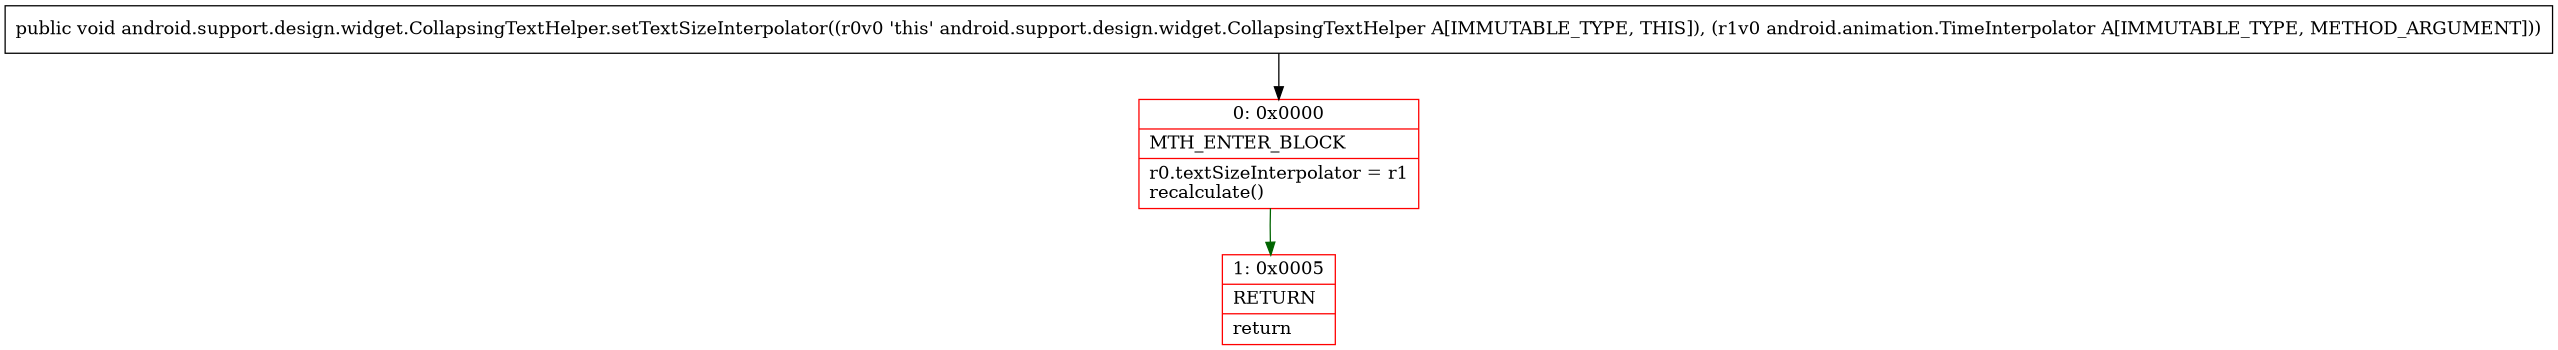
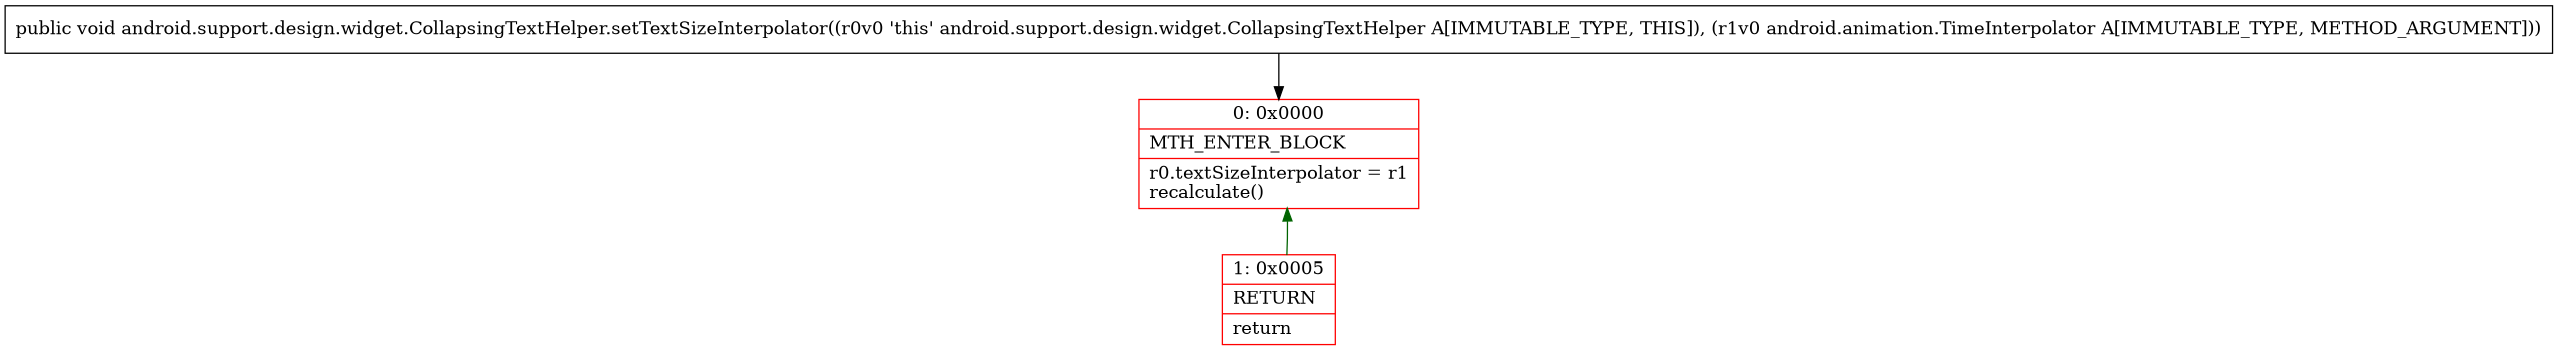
  digraph {
    node [shape=record color=red]
    n1 [label="{0\:\ 0x0000|MTH_ENTER_BLOCK\l|r0.textSizeInterpolator = r1\lrecalculate()\l}"]
    n2 [label="{1\:\ 0x0005|RETURN\l|return\l}"]
    n3 [label="{public void android.support.design.widget.CollapsingTextHelper.setTextSizeInterpolator((r0v0 'this' android.support.design.widget.CollapsingTextHelper A[IMMUTABLE_TYPE, THIS]), (r1v0 android.animation.TimeInterpolator A[IMMUTABLE_TYPE, METHOD_ARGUMENT])) }" color=black]
-   n1 -> n2 [color=darkgreen]
+   n2 -> n1 [color=darkgreen]
    n3 -> n1 [color=black]
  }
